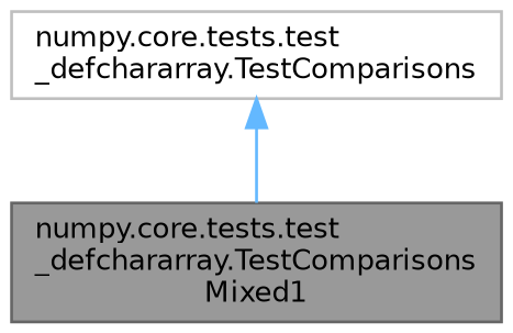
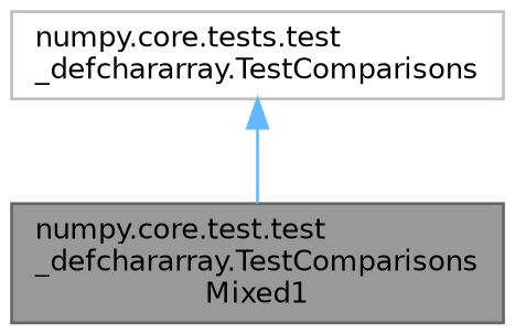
  digraph {
    node [fontname=Helvetica fontsize=10 shape=box style=filled]
-   n1 [color=gray40 fillcolor=grey60 fontcolor=black height=0.2 label="numpy.core.tests.test\l_defchararray.TestComparisons\lMixed1" width=0.4]
+   n1 [color=gray40 fillcolor=grey60 fontcolor=black height=0.2 label="numpy.core.test.test\l_defchararray.TestComparisons\lMixed1" width=0.4]
    n2 [color=grey75 fillcolor=white height=0.2 label="numpy.core.tests.test\l_defchararray.TestComparisons" width=0.4]
    n2 -> n1 [color=steelblue1 dir=back fontname=Helvetica fontsize=10 labelfontname=Helvetica labelfontsize=10 style=solid]
  }
